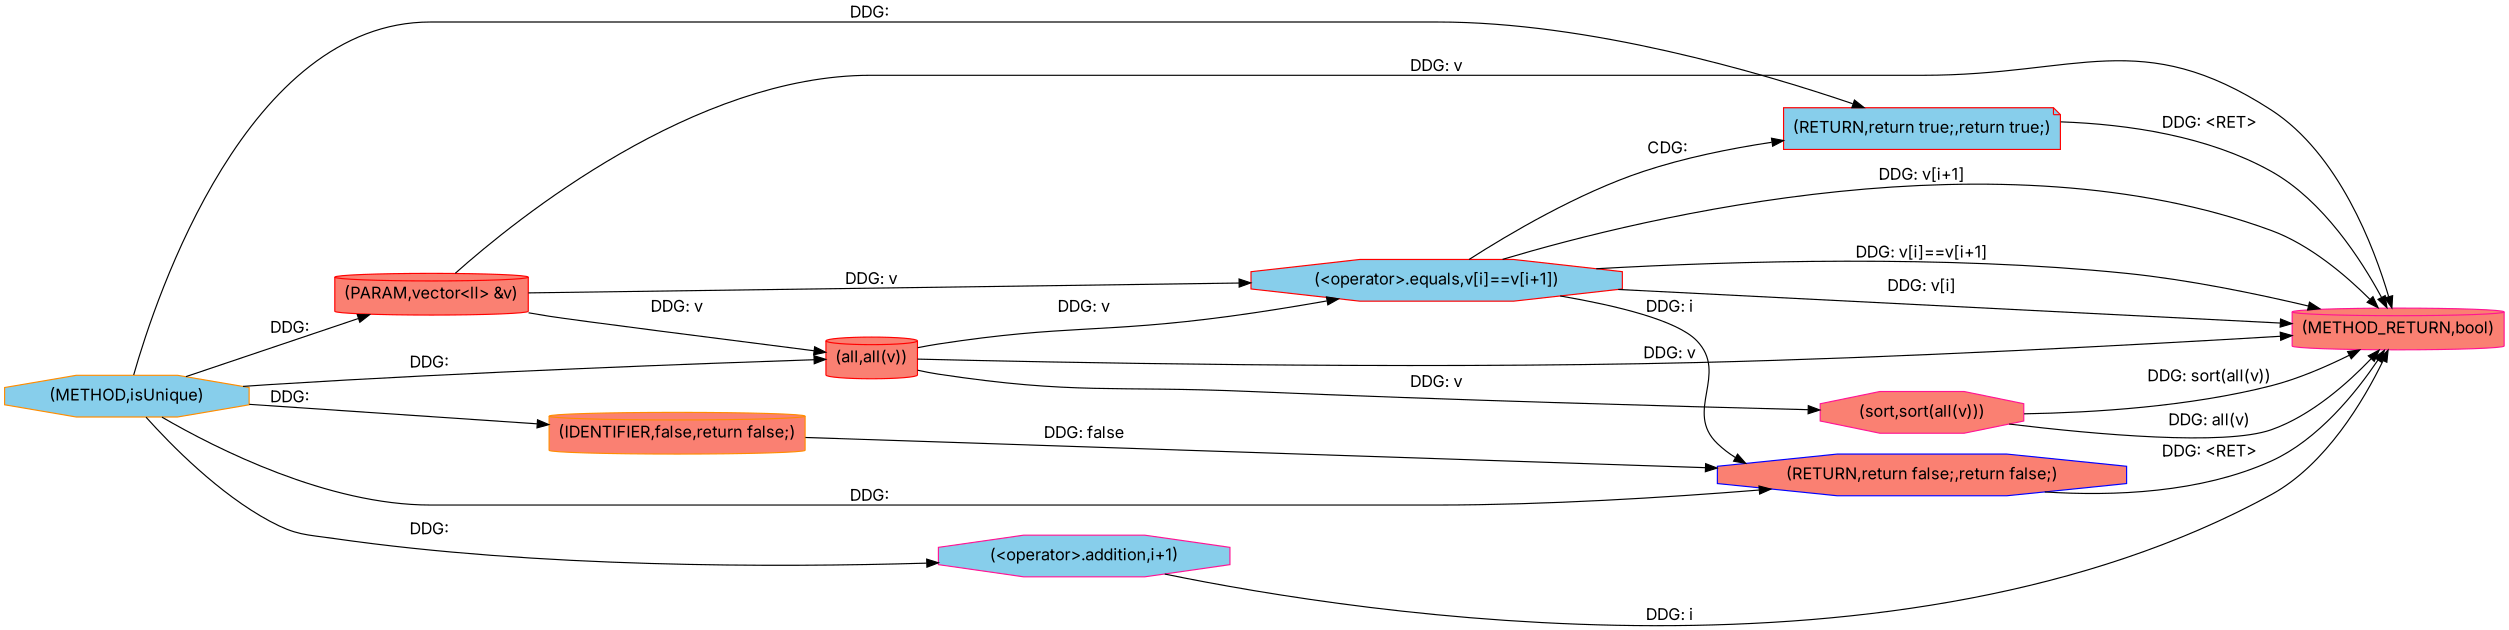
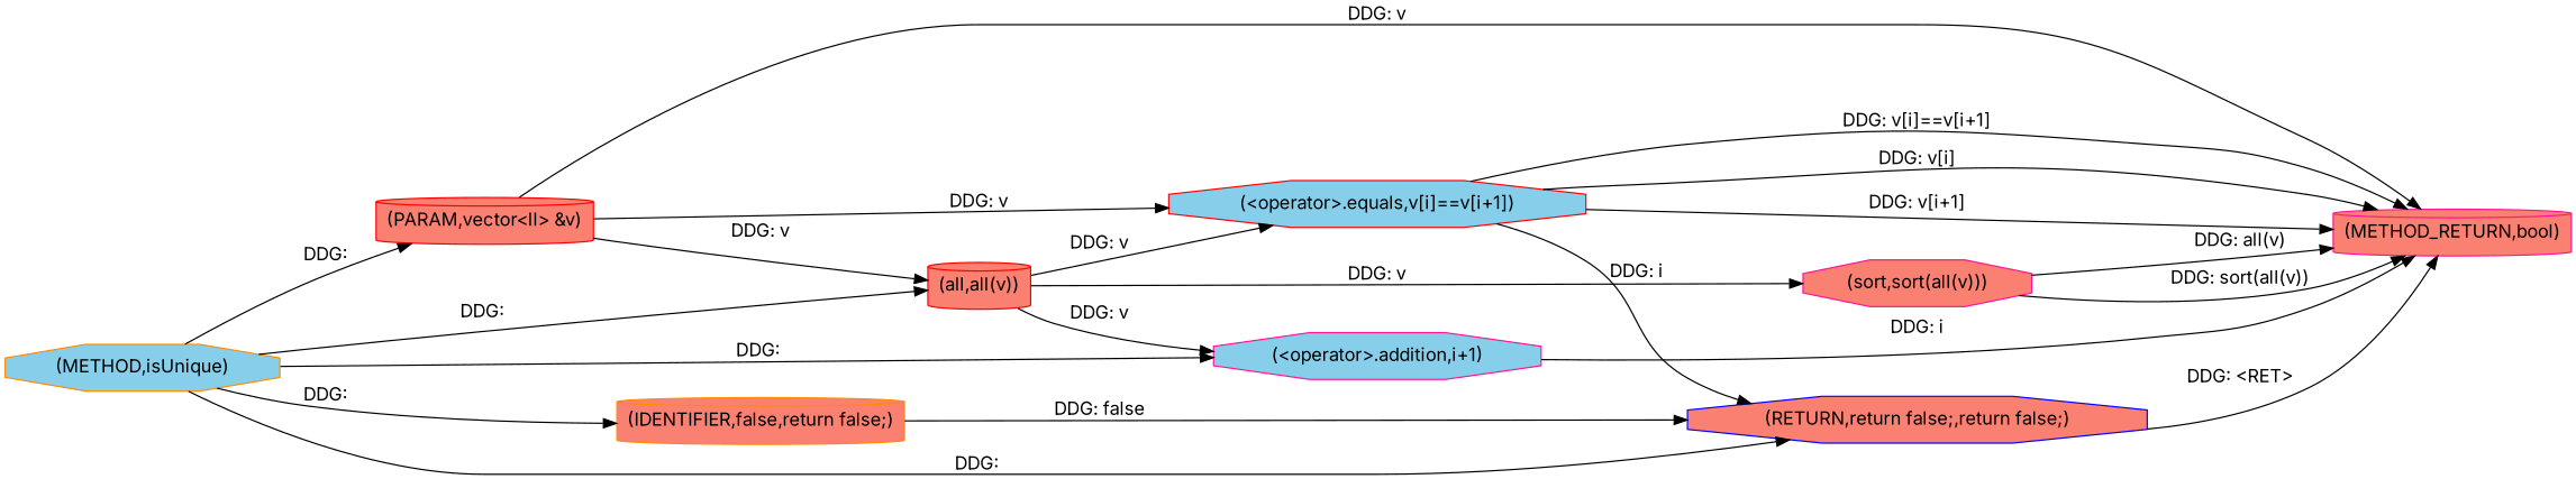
  digraph {
    fontname=Inter
    rankdir=LR
    node [color=red fillcolor=salmon fontname=Inter shape=octagon style=filled]
    edge [fontname=Inter]
    n1 [color=darkorange fillcolor=skyblue label="(METHOD,isUnique)"]
    n2 [label="(PARAM,vector<ll> &v)" shape=cylinder]
-   n3 [fillcolor=skyblue label="(RETURN,return true;,return true;)" shape=note]
    n4 [label="(all,all(v))" shape=cylinder]
    n5 [color=blue label="(RETURN,return false;,return false;)"]
    n6 [color=darkorange label="(IDENTIFIER,false,return false;)" shape=cylinder]
    n7 [color=deeppink fillcolor=skyblue label="(<operator>.addition,i+1)"]
    n8 [color=deeppink label="(METHOD_RETURN,bool)" shape=cylinder]
    n9 [fillcolor=skyblue label="(<operator>.equals,v[i]==v[i+1])"]
    n10 [color=deeppink label="(sort,sort(all(v)))"]
    n1 -> n2 [label="DDG: "]
-   n1 -> n3 [label="DDG: "]
    n1 -> n4 [label="DDG: "]
    n1 -> n5 [label="DDG: "]
    n1 -> n6 [label="DDG: "]
    n1 -> n7 [label="DDG: "]
    n2 -> n4 [label="DDG: v"]
    n2 -> n8 [label="DDG: v"]
    n2 -> n9 [label="DDG: v"]
-   n3 -> n8 [label="DDG: <RET>"]
-   n4 -> n8 [label="DDG: v"]
+   n4 -> n7 [label="DDG: v"]
    n4 -> n9 [label="DDG: v"]
    n4 -> n10 [label="DDG: v"]
    n5 -> n8 [label="DDG: <RET>"]
    n6 -> n5 [label="DDG: false"]
    n7 -> n8 [label="DDG: i"]
-   n9 -> n3 [label="CDG: "]
    n9 -> n5 [label="DDG: i"]
    n9 -> n8 [label="DDG: v[i]"]
    n9 -> n8 [label="DDG: v[i+1]"]
    n9 -> n8 [label="DDG: v[i]==v[i+1]"]
    n10 -> n8 [label="DDG: all(v)"]
    n10 -> n8 [label="DDG: sort(all(v))"]
  }
